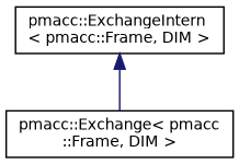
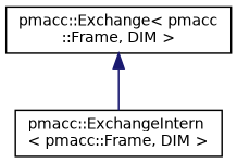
  digraph {
    rankdir=TB
    node [color=black fillcolor=white fontname=Helvetica fontsize=10 shape=record style=filled]
    n1 [height=0.2 label="pmacc::Exchange\< pmacc\l::Frame, DIM \>" width=0.4]
    n2 [height=0.2 label="pmacc::ExchangeIntern\l\< pmacc::Frame, DIM \>" width=0.4]
-   n2 -> n1 [color=midnightblue dir=back fontname=Helvetica fontsize=10 labelfontname=Helvetica labelfontsize=10 style=solid]
+   n1 -> n2 [color=midnightblue dir=back fontname=Helvetica fontsize=10 labelfontname=Helvetica labelfontsize=10 style=solid]
  }
